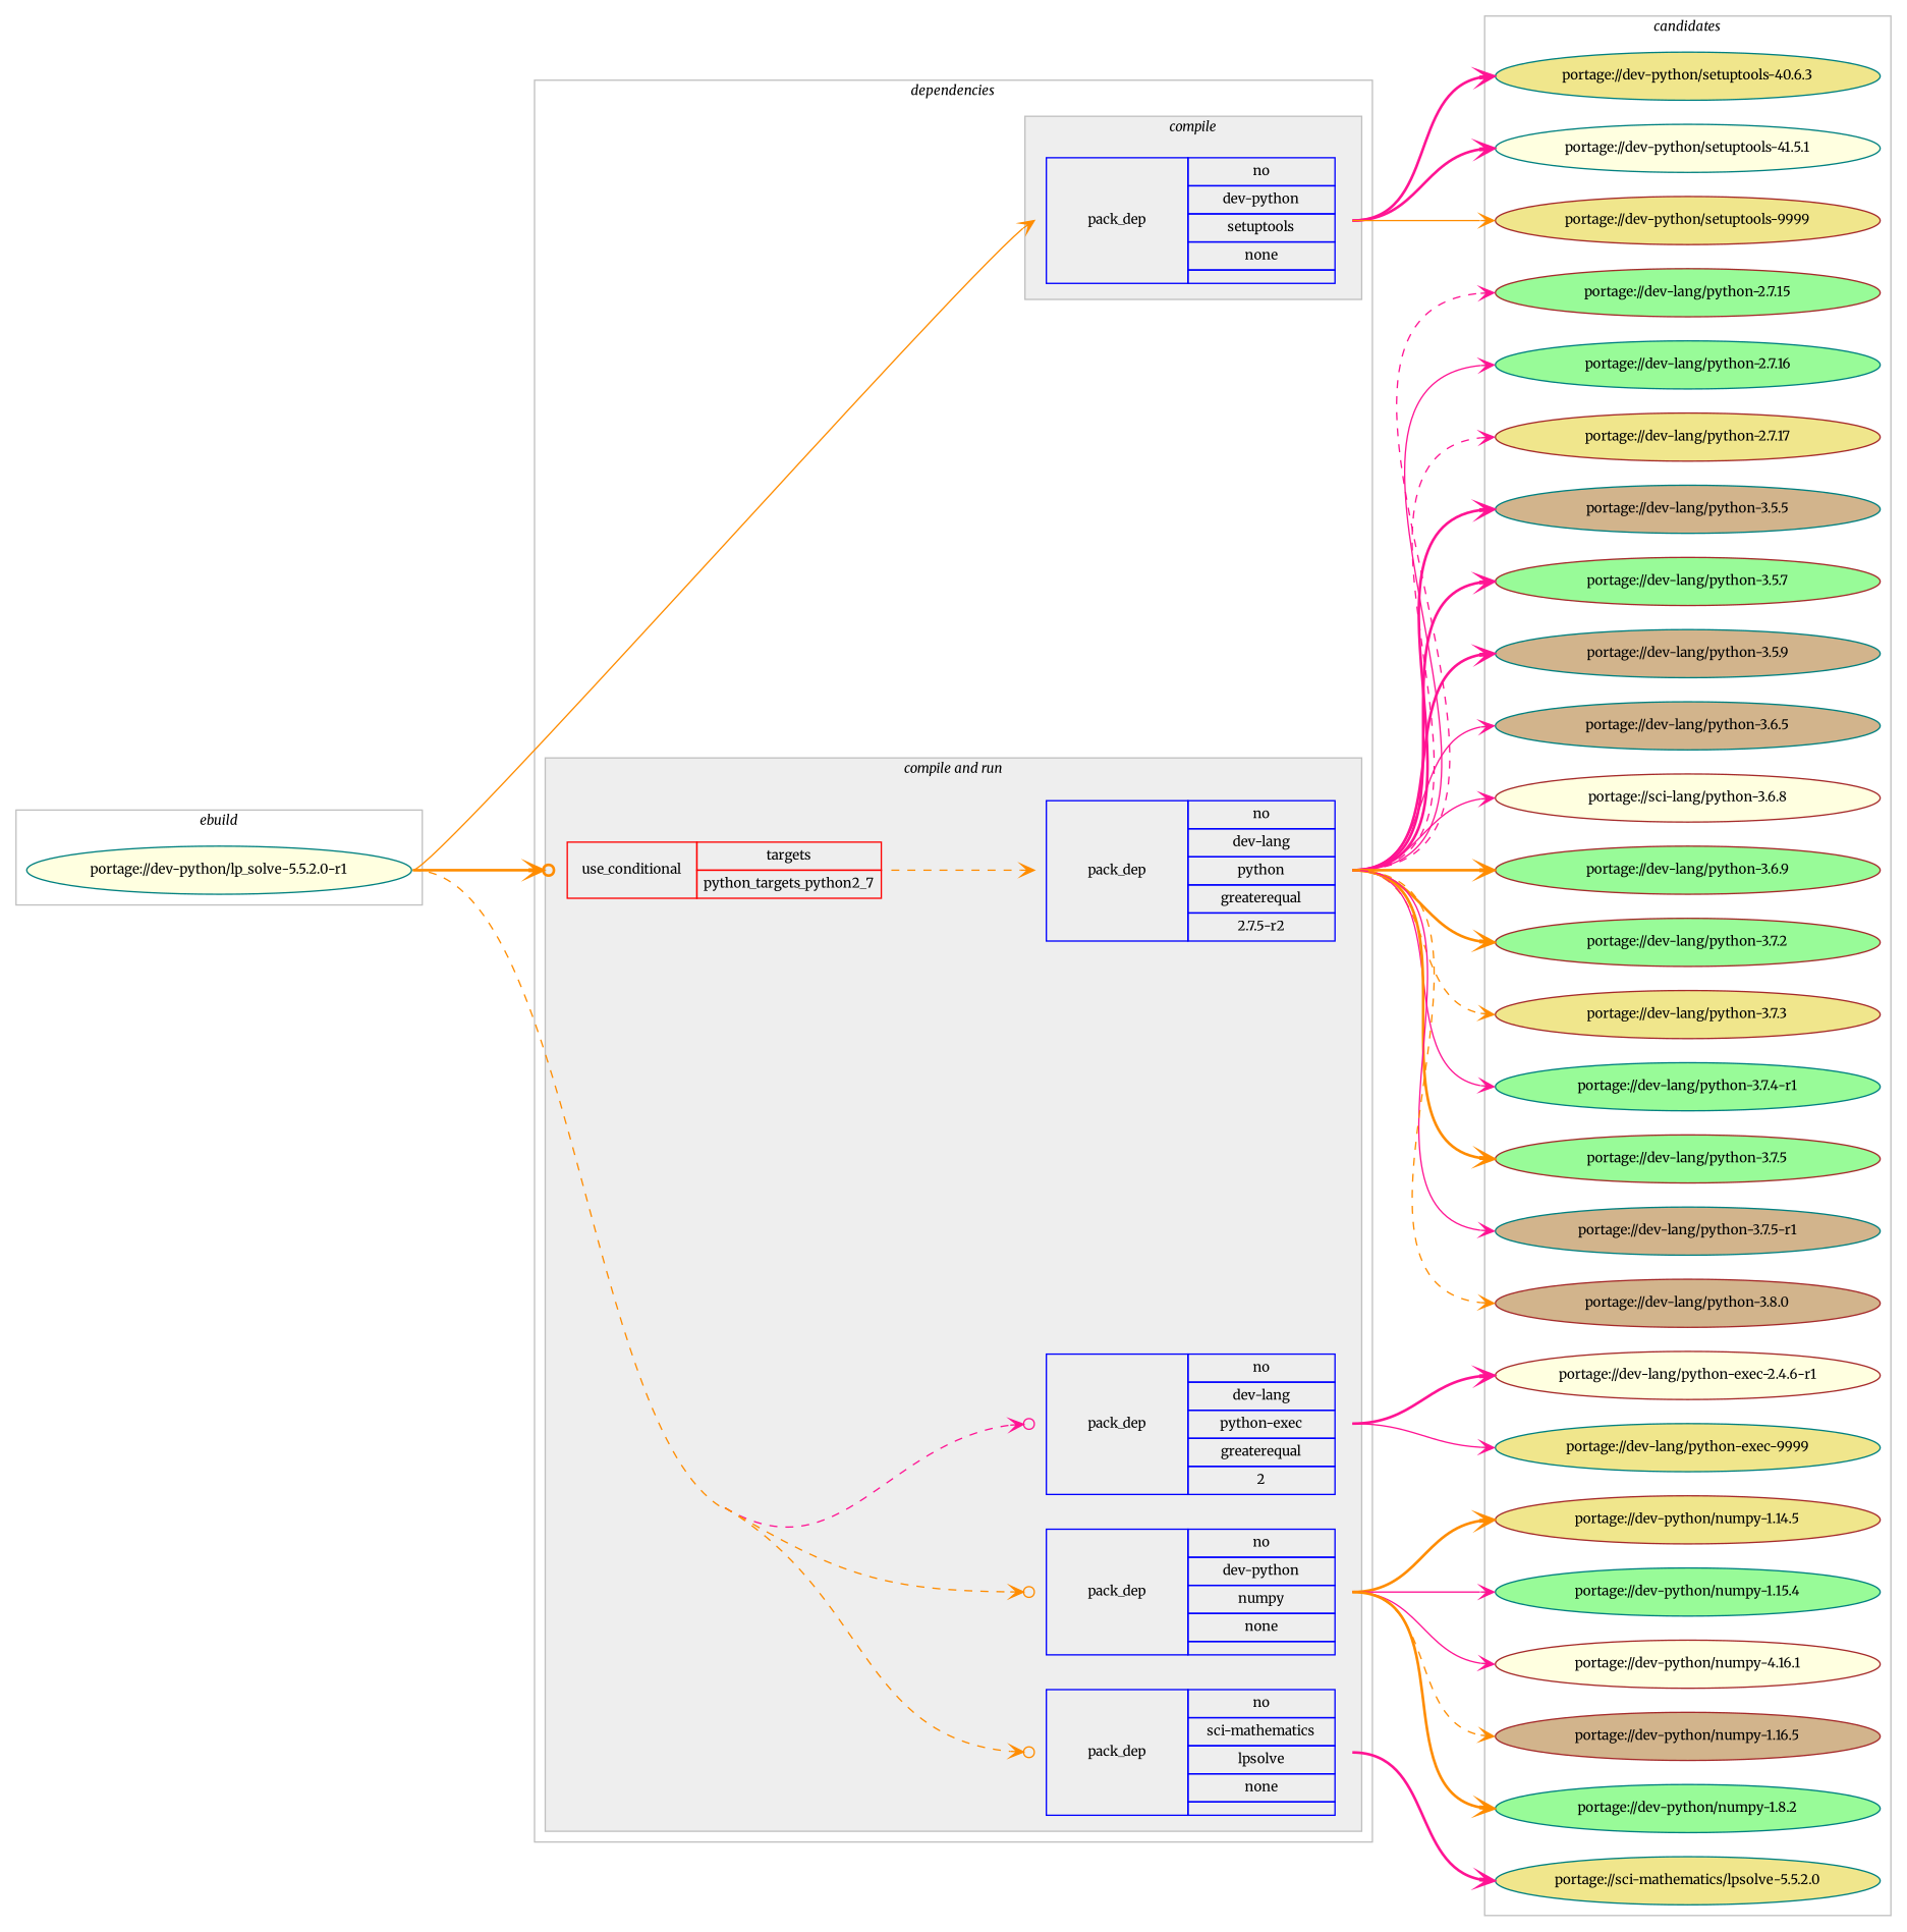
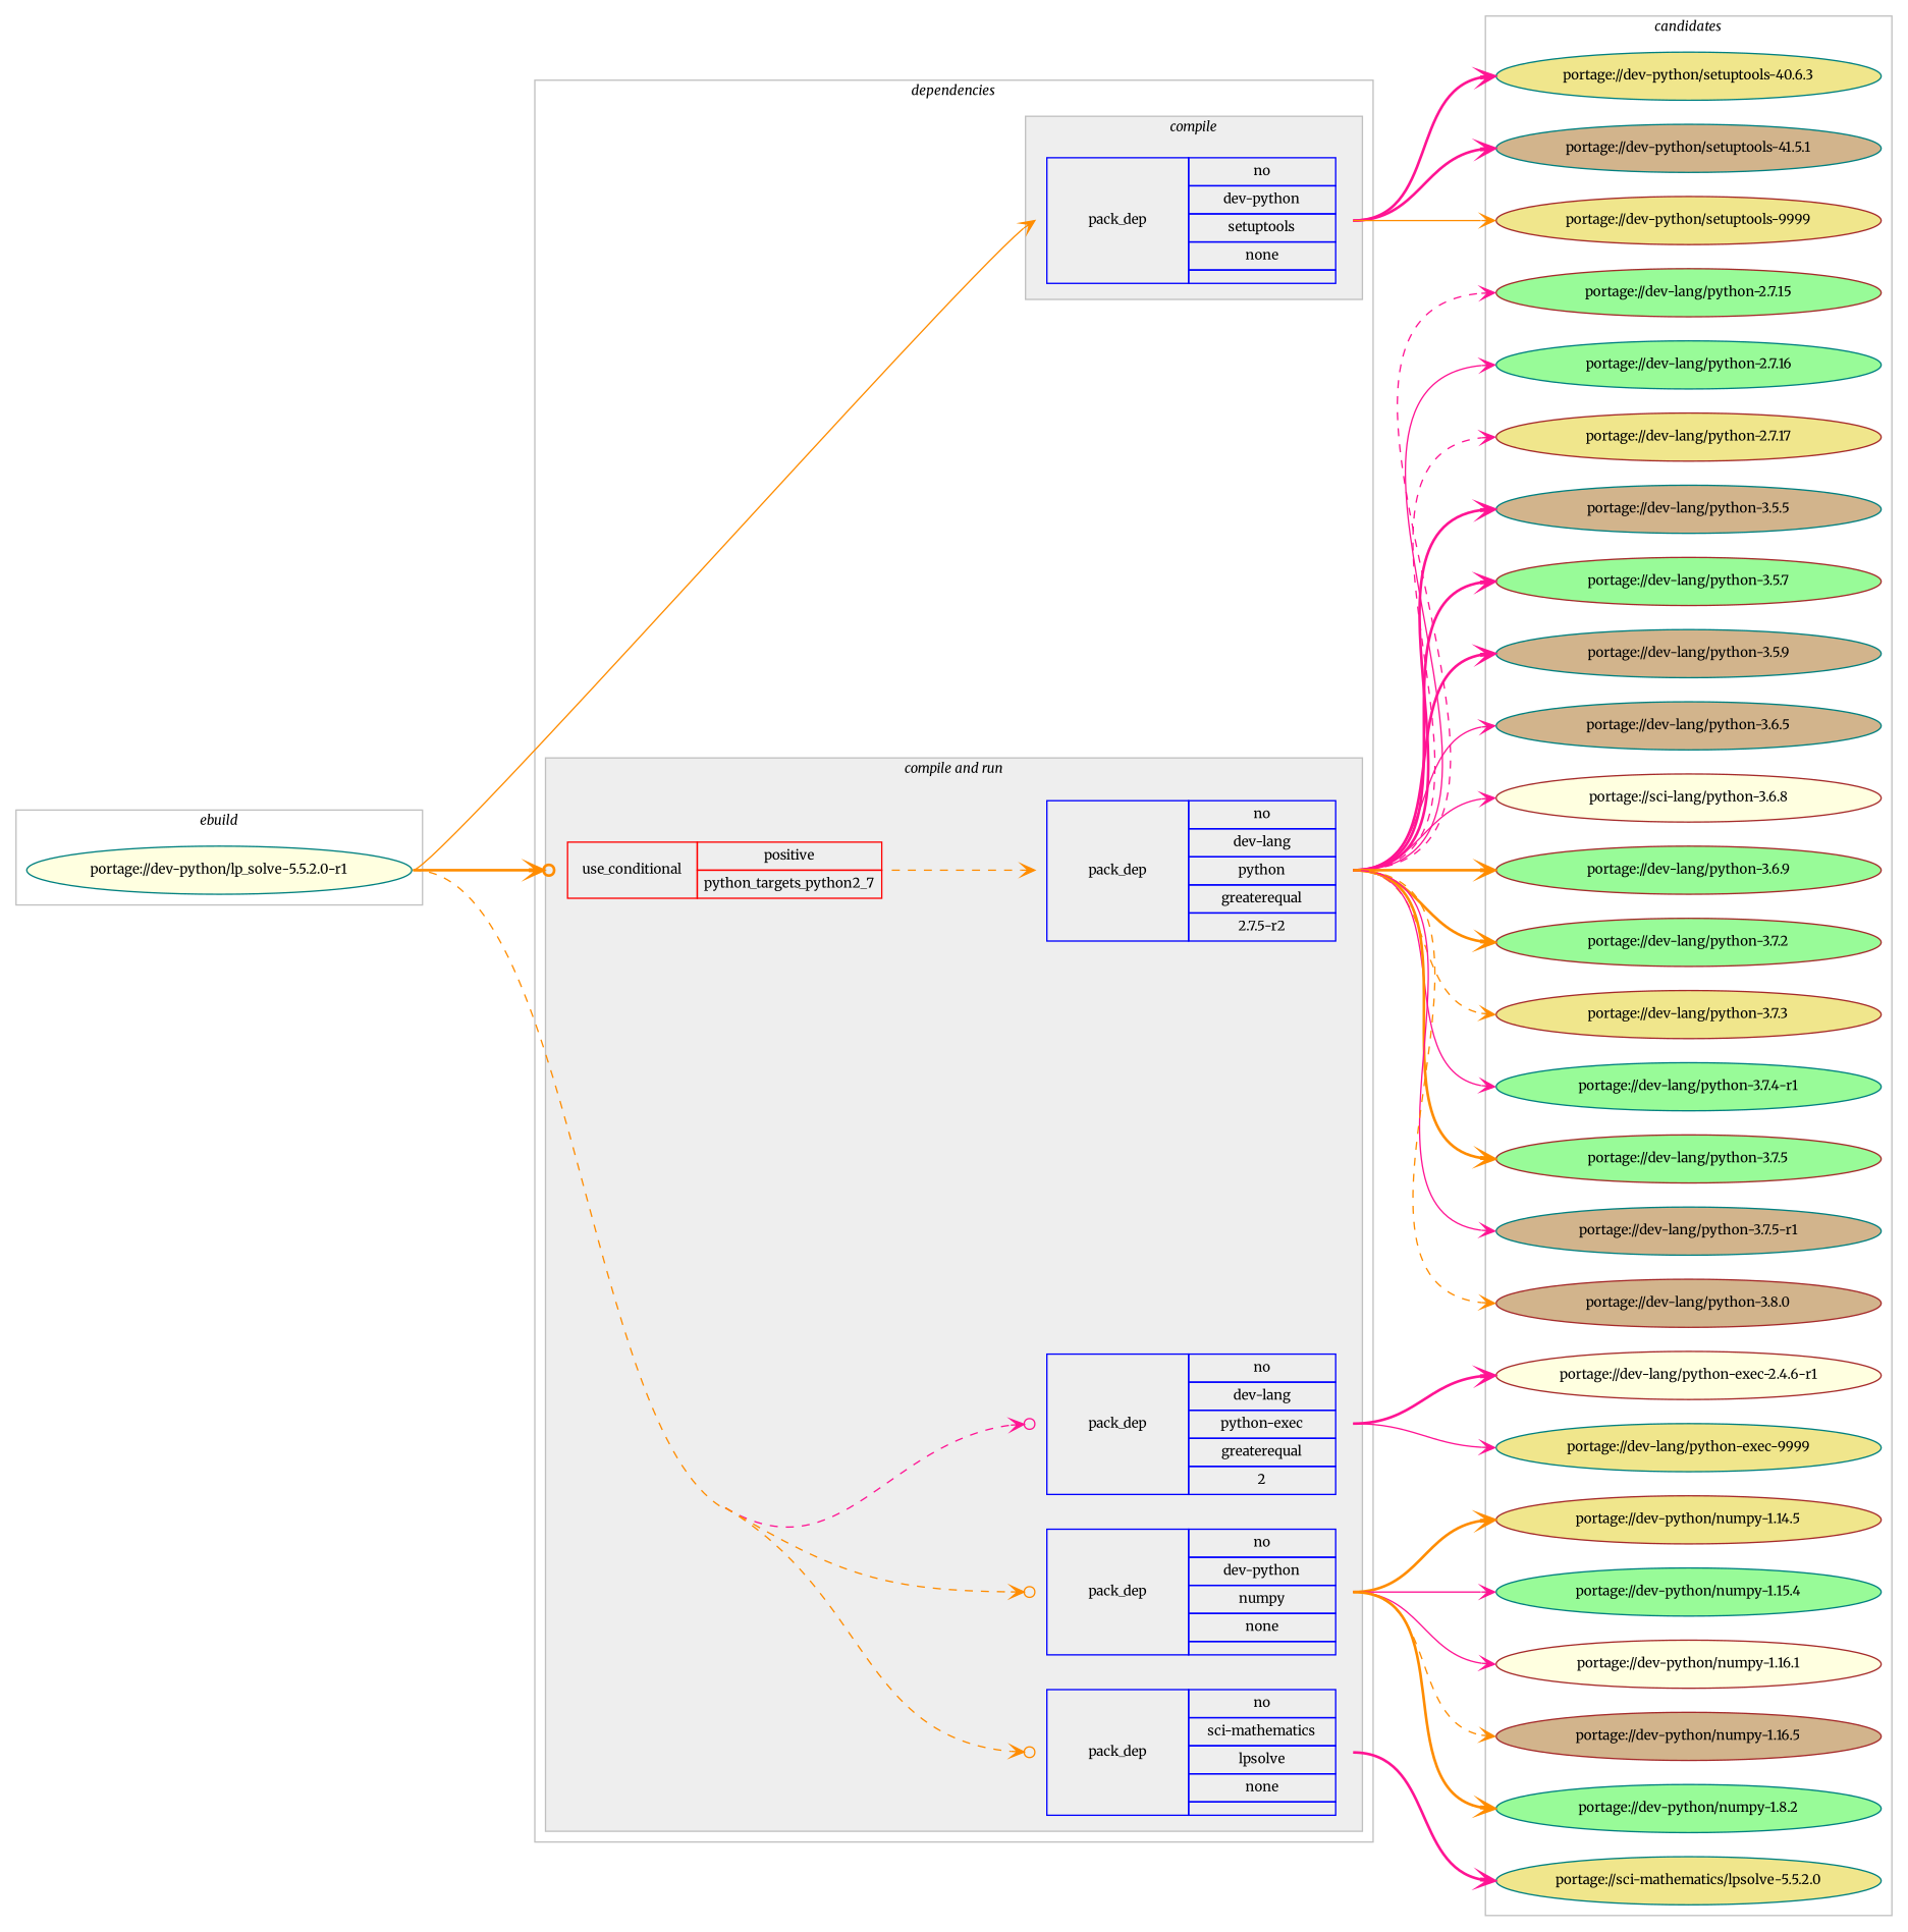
  digraph {
    compound=true
    concentrate=true
    fontname=Merriweather
    fontsize=10
    newrank=true
    rankdir=LR
    ranksep=1.5
    node [color=brown fillcolor=palegreen fontname=Merriweather fontsize=10 style=filled]
    edge [arrowhead=vee color=deeppink fontname=Merriweather headport=w style=bold tailport=e weight=100]
    n1 [color=teal fillcolor=lightyellow label="portage://dev-python/lp_solve-5.5.2.0-r1" width=4]
    n2 [color=blue label=<<TABLE BORDER="0" CELLBORDER="1" CELLSPACING="0" CELLPADDING="4" WIDTH="220"><TR><TD ROWSPAN="6" CELLPADDING="30">pack_dep</TD></TR><TR><TD WIDTH="110">no</TD></TR><TR><TD>dev-python</TD></TR><TR><TD>setuptools</TD></TR><TR><TD>none</TD></TR><TR><TD></TD></TR></TABLE>> shape=none fillcolor="" style=""]
    n3 [color=blue label=<<TABLE BORDER="0" CELLBORDER="1" CELLSPACING="0" CELLPADDING="4" WIDTH="220"><TR><TD ROWSPAN="6" CELLPADDING="30">pack_dep</TD></TR><TR><TD WIDTH="110">no</TD></TR><TR><TD>dev-lang</TD></TR><TR><TD>python</TD></TR><TR><TD>greaterequal</TD></TR><TR><TD>2.7.5-r2</TD></TR></TABLE>> shape=none fillcolor="" style=""]
-   n4 [color=red label=<<TABLE BORDER="0" CELLBORDER="1" CELLSPACING="0" CELLPADDING="4"><TR><TD ROWSPAN="3" CELLPADDING="10">use_conditional</TD></TR><TR><TD>targets</TD></TR><TR><TD>python_targets_python2_7</TD></TR></TABLE>> shape=none fillcolor="" style=""]
+   n4 [color=red label=<<TABLE BORDER="0" CELLBORDER="1" CELLSPACING="0" CELLPADDING="4"><TR><TD ROWSPAN="3" CELLPADDING="10">use_conditional</TD></TR><TR><TD>positive</TD></TR><TR><TD>python_targets_python2_7</TD></TR></TABLE>> shape=none fillcolor="" style=""]
    n5 [color=blue label=<<TABLE BORDER="0" CELLBORDER="1" CELLSPACING="0" CELLPADDING="4" WIDTH="220"><TR><TD ROWSPAN="6" CELLPADDING="30">pack_dep</TD></TR><TR><TD WIDTH="110">no</TD></TR><TR><TD>dev-lang</TD></TR><TR><TD>python-exec</TD></TR><TR><TD>greaterequal</TD></TR><TR><TD>2</TD></TR></TABLE>> shape=none fillcolor="" style=""]
    n6 [color=blue label=<<TABLE BORDER="0" CELLBORDER="1" CELLSPACING="0" CELLPADDING="4" WIDTH="220"><TR><TD ROWSPAN="6" CELLPADDING="30">pack_dep</TD></TR><TR><TD WIDTH="110">no</TD></TR><TR><TD>dev-python</TD></TR><TR><TD>numpy</TD></TR><TR><TD>none</TD></TR><TR><TD></TD></TR></TABLE>> shape=none fillcolor="" style=""]
    n7 [color=blue label=<<TABLE BORDER="0" CELLBORDER="1" CELLSPACING="0" CELLPADDING="4" WIDTH="220"><TR><TD ROWSPAN="6" CELLPADDING="30">pack_dep</TD></TR><TR><TD WIDTH="110">no</TD></TR><TR><TD>sci-mathematics</TD></TR><TR><TD>lpsolve</TD></TR><TR><TD>none</TD></TR><TR><TD></TD></TR></TABLE>> shape=none fillcolor="" style=""]
    n8 [color=teal fillcolor=khaki label="portage://dev-python/setuptools-40.6.3" width=4]
-   n9 [color=teal fillcolor=lightyellow label="portage://dev-python/setuptools-41.5.1" width=4]
+   n9 [color=teal fillcolor=tan label="portage://dev-python/setuptools-41.5.1" width=4]
    n10 [fillcolor=khaki label="portage://dev-python/setuptools-9999" width=4]
    n11 [label="portage://dev-lang/python-2.7.15" width=4]
    n12 [color=teal label="portage://dev-lang/python-2.7.16" width=4]
    n13 [fillcolor=khaki label="portage://dev-lang/python-2.7.17" width=4]
    n14 [color=teal fillcolor=tan label="portage://dev-lang/python-3.5.5" width=4]
    n15 [label="portage://dev-lang/python-3.5.7" width=4]
    n16 [color=teal fillcolor=tan label="portage://dev-lang/python-3.5.9" width=4]
    n17 [color=teal fillcolor=tan label="portage://dev-lang/python-3.6.5" width=4]
    n18 [fillcolor=lightyellow label="portage://sci-lang/python-3.6.8" width=4]
    n19 [label="portage://dev-lang/python-3.6.9" width=4]
    n20 [label="portage://dev-lang/python-3.7.2" width=4]
    n21 [fillcolor=khaki label="portage://dev-lang/python-3.7.3" width=4]
    n22 [color=teal label="portage://dev-lang/python-3.7.4-r1" width=4]
    n23 [label="portage://dev-lang/python-3.7.5" width=4]
    n24 [color=teal fillcolor=tan label="portage://dev-lang/python-3.7.5-r1" width=4]
    n25 [fillcolor=tan label="portage://dev-lang/python-3.8.0" width=4]
    n26 [fillcolor=lightyellow label="portage://dev-lang/python-exec-2.4.6-r1" width=4]
    n27 [color=teal fillcolor=khaki label="portage://dev-lang/python-exec-9999" width=4]
    n28 [fillcolor=khaki label="portage://dev-python/numpy-1.14.5" width=4]
    n29 [color=teal label="portage://dev-python/numpy-1.15.4" width=4]
-   n30 [fillcolor=lightyellow label="portage://dev-python/numpy-4.16.1" width=4]
+   n30 [fillcolor=lightyellow label="portage://dev-python/numpy-1.16.1" width=4]
    n31 [fillcolor=tan label="portage://dev-python/numpy-1.16.5" width=4]
    n32 [color=teal label="portage://dev-python/numpy-1.8.2" width=4]
    n33 [color=teal fillcolor=khaki label="portage://sci-mathematics/lpsolve-5.5.2.0" width=4]
    subgraph cluster_1 {
      color=gray
      label=<<i>ebuild</i>>
      n1
    }
    subgraph cluster_2 {
      color=gray
      label=<<i>dependencies</i>>
      subgraph cluster_3 {
        color=gray
        fillcolor="#eeeeee"
        label=<<i>compile</i>>
        style=filled
        subgraph sub_4 {
          color=gray
          fillcolor="#eeeeee"
          label=<<i>compile</i>>
          style=filled
          n2
        }
      }
      subgraph cluster_5 {
        color=gray
        fillcolor="#eeeeee"
        label=<<i>compile and run</i>>
        style=filled
        subgraph sub_6 {
          color=gray
          fillcolor="#eeeeee"
          label=<<i>compile and run</i>>
          style=filled
          n4
          subgraph sub_7 {
            color=gray
            fillcolor="#eeeeee"
            label=<<i>compile and run</i>>
            style=filled
            n3
          }
        }
        subgraph sub_8 {
          color=gray
          fillcolor="#eeeeee"
          label=<<i>compile and run</i>>
          style=filled
          n5
        }
        subgraph sub_9 {
          color=gray
          fillcolor="#eeeeee"
          label=<<i>compile and run</i>>
          style=filled
          n6
        }
        subgraph sub_10 {
          color=gray
          fillcolor="#eeeeee"
          label=<<i>compile and run</i>>
          style=filled
          n7
        }
      }
      subgraph cluster_11 {
        color=gray
        fillcolor="#eeeeee"
        label=<<i>run</i>>
        style=filled
      }
    }
    subgraph cluster_12 {
      color=gray
      label=<<i>candidates</i>>
      rank=same
      subgraph sub_13 {
        color=black
        label=<<i>candidates</i>>
        nodesep=1
        rank=same
        n8
        n9
        n10
      }
      subgraph sub_14 {
        color=black
        label=<<i>candidates</i>>
        nodesep=1
        rank=same
        n11
        n12
        n13
        n14
        n15
        n16
        n17
        n18
        n19
        n20
        n21
        n22
        n23
        n24
        n25
      }
      subgraph sub_15 {
        color=black
        label=<<i>candidates</i>>
        nodesep=1
        rank=same
        n26
        n27
      }
      subgraph sub_16 {
        color=black
        label=<<i>candidates</i>>
        nodesep=1
        rank=same
        n28
        n29
        n30
        n31
        n32
      }
      subgraph sub_17 {
        color=black
        label=<<i>candidates</i>>
        nodesep=1
        rank=same
        n33
      }
    }
    n1 -> n2 [color=darkorange style=solid weight=20]
    n1 -> n4 [arrowhead=odotvee color=darkorange weight=20]
    n1 -> n5 [arrowhead=odotvee style=dashed weight=20]
    n1 -> n6 [arrowhead=odotvee color=darkorange style=dashed weight=20]
    n1 -> n7 [arrowhead=odotvee color=darkorange style=dashed weight=20]
    n2 -> n8
    n2 -> n9
    n2 -> n10 [color=darkorange style=solid]
    n3 -> n11 [style=dashed]
    n3 -> n12 [style=solid]
    n3 -> n13 [style=dashed]
    n3 -> n14
    n3 -> n15
    n3 -> n16
    n3 -> n17 [style=solid]
    n3 -> n18 [style=solid]
    n3 -> n19 [color=darkorange]
    n3 -> n20 [color=darkorange]
    n3 -> n21 [color=darkorange style=dashed]
    n3 -> n22 [style=solid]
    n3 -> n23 [color=darkorange]
    n3 -> n24 [style=solid]
    n3 -> n25 [color=darkorange style=dashed]
    n4 -> n3 [color=darkorange style=dashed weight=20]
    n5 -> n26
    n5 -> n27 [style=solid]
    n6 -> n28 [color=darkorange]
    n6 -> n29 [style=solid]
    n6 -> n30 [style=solid]
    n6 -> n31 [color=darkorange style=dashed]
    n6 -> n32 [color=darkorange]
    n7 -> n33
  }
